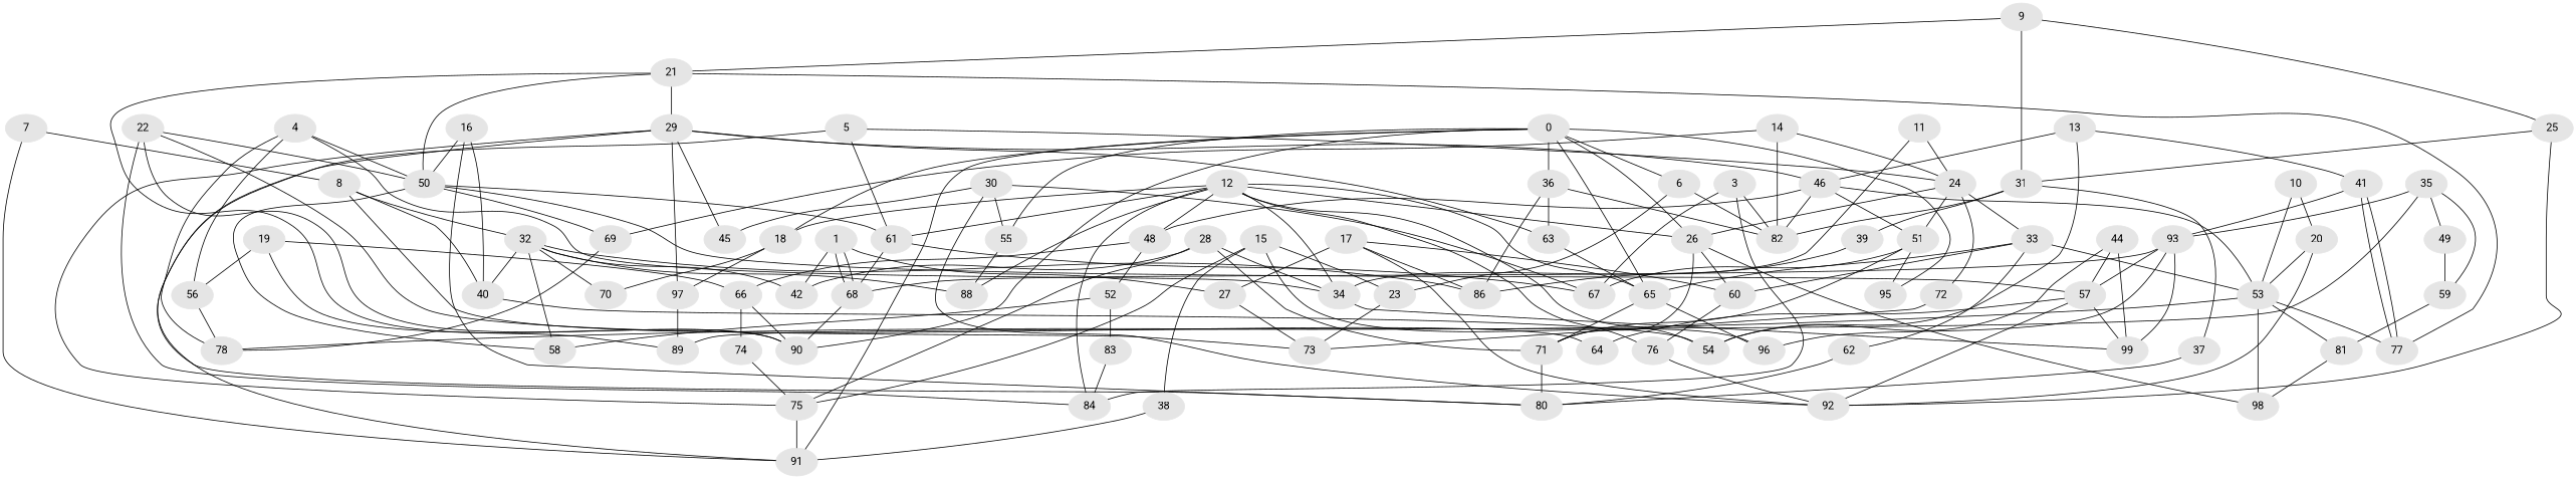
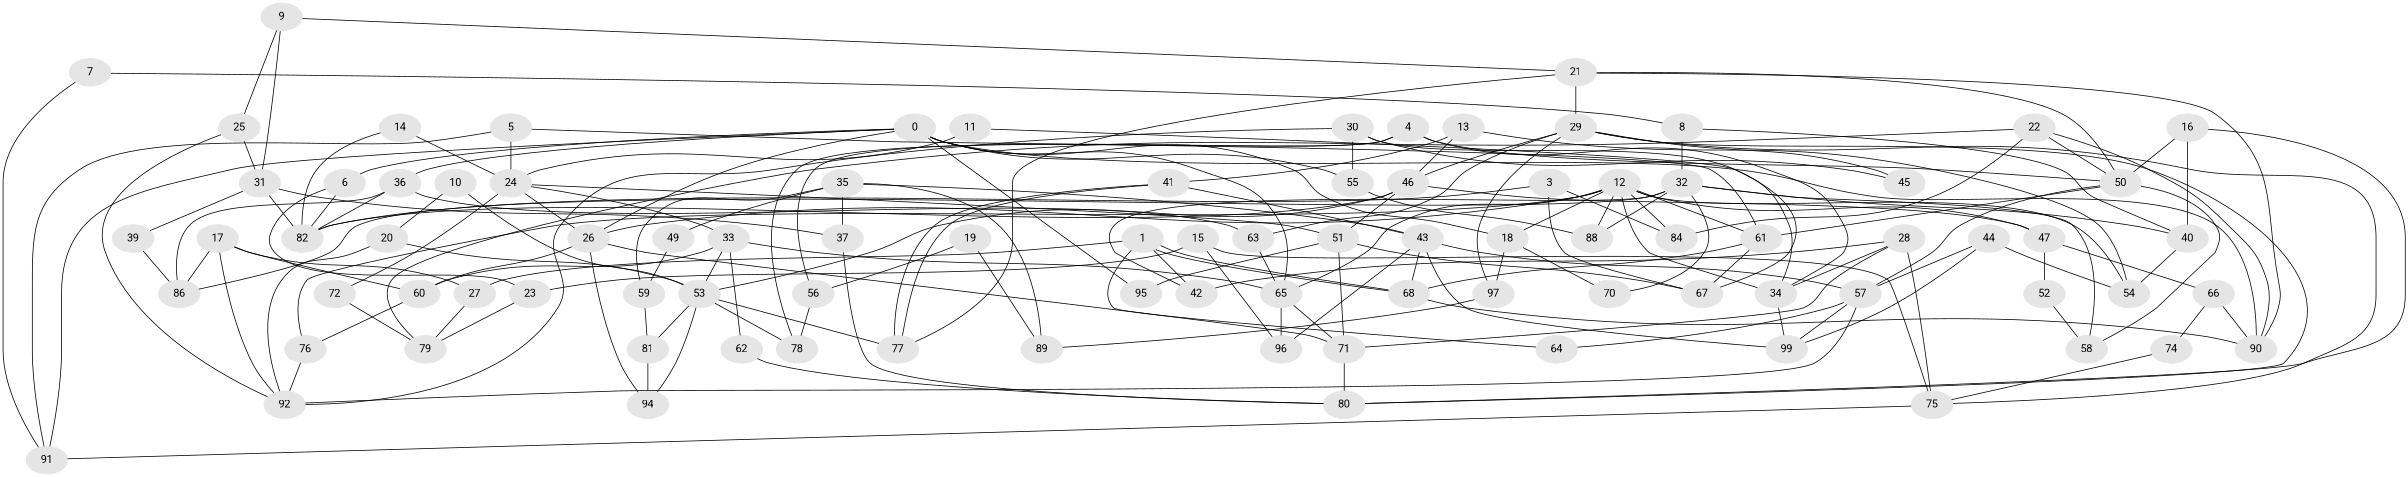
  graph {
    fontname=Roboto
    node [color=gray90 fontname=Roboto style=filled]
    edge [fontname=Roboto]
    1
    27
    42
    68
-   73
+   73 [label=79]
    90
    n7 [label=0]
    6
    18
    26
    36
    55
    65
    n14 [label=95]
    91
    82
    23
    70
    n19 [label=97]
    60
    71
-   94 [label=98]
+   94
    86
    63
    88
    n26 [label=96]
    3
    67
    84
    4
    34
    50
    56
    78
    n35 [label=99]
    61
-   69
    58
    57
    5
    24
    33
    51
    72
    7
    8
    32
    40
    64
    54
    9
    21
    25
    31
    29
    77
    92
    37
    39
    10
    20
    53
    81
    11
    12
-   48
+   48 [label=47]
    76
    66
    52
    13
    41
    46
-   43 [label=93]
+   43
    14
    15
-   38
    75
    16
    80
    17
    89
    19
    74
    45
    22
    62
    28
    30
    35
    49
    59
    44
-   83
    1 -- 27
    1 -- 42
    1 -- 68
    1 -- 68
    27 -- 73
    68 -- 90
    n7 -- 90
    n7 -- 6
    n7 -- 18
    n7 -- 26
    n7 -- 36
    n7 -- 55
    n7 -- 65
    n7 -- n14
    n7 -- 91
    6 -- 82
    6 -- 23
    18 -- 70
    18 -- n19
    26 -- 60
    26 -- 71
    26 -- 94
    36 -- 82
    36 -- 86
    36 -- 63
    55 -- 88
    65 -- 71
    65 -- n26
    23 -- 73
    n19 -- 89
    60 -- 76
    71 -- 80
    63 -- 65
    3 -- 82
    3 -- 67
    3 -- 84
    4 -- 34
    4 -- 50
    4 -- 56
    4 -- 78
    34 -- n35
    50 -- 61
-   50 -- 69
    50 -- 58
    50 -- 57
    56 -- 78
    61 -- 68
    61 -- 67
-   69 -- 78
    57 -- n35
    57 -- 64
    57 -- 92
    5 -- 91
    5 -- 61
    5 -- 24
    24 -- 26
    24 -- 33
    24 -- 51
    24 -- 72
    33 -- 65
    33 -- 60
    33 -- 53
    33 -- 62
    51 -- n14
    51 -- 71
    51 -- 67
    72 -- 73
    7 -- 91
    7 -- 8
    8 -- 32
    8 -- 40
-   8 -- 64
+   1 -- 64
    32 -- 42
    32 -- 70
    32 -- 86
    32 -- 88
    32 -- 58
    32 -- 40
    40 -- 54
    9 -- 21
    9 -- 25
    9 -- 31
    21 -- 90
    21 -- 50
    21 -- 29
    21 -- 77
    25 -- 31
    25 -- 92
    31 -- 82
    31 -- 37
    31 -- 39
    29 -- n19
    29 -- 63
    29 -- 46
    29 -- 75
    29 -- 80
    29 -- 45
    37 -- 80
    39 -- 86
    10 -- 20
    10 -- 53
    20 -- 92
    20 -- 53
    53 -- 94
    53 -- 78
    53 -- 77
    53 -- 81
    81 -- 94
    11 -- 34
    11 -- 24
    12 -- 18
    12 -- 26
    12 -- 65
    12 -- 88
    12 -- 84
    12 -- 34
    12 -- 61
    12 -- 54
    12 -- 48
    12 -- 76
    48 -- 66
    48 -- 52
    76 -- 92
    66 -- 90
    66 -- 74
    52 -- 58
-   52 -- 83
    13 -- 54
    13 -- 41
    13 -- 46
    41 -- 77
    41 -- 77
    41 -- 43
    46 -- 82
    46 -- 51
    46 -- 53
    46 -- 48
    43 -- 68
    43 -- n26
    43 -- n35
    43 -- 57
    14 -- 82
-   14 -- 69
    14 -- 24
    15 -- 23
    15 -- n26
-   15 -- 38
    15 -- 75
-   38 -- 91
    75 -- 91
    16 -- 50
    16 -- 40
    16 -- 80
    17 -- 27
    17 -- 60
    17 -- 86
    17 -- 92
    19 -- 56
-   19 -- 66
    19 -- 89
    74 -- 75
    22 -- 73
    22 -- 90
    22 -- 84
    22 -- 50
    62 -- 80
    28 -- 42
    28 -- 71
    28 -- 34
    28 -- 75
    30 -- 55
    30 -- 67
    30 -- 92
    30 -- 45
+   35 -- 37
    35 -- 43
    35 -- 89
    35 -- 49
    35 -- 59
    49 -- 59
    59 -- 81
    44 -- n35
    44 -- 57
    44 -- 54
-   83 -- 84
  }
